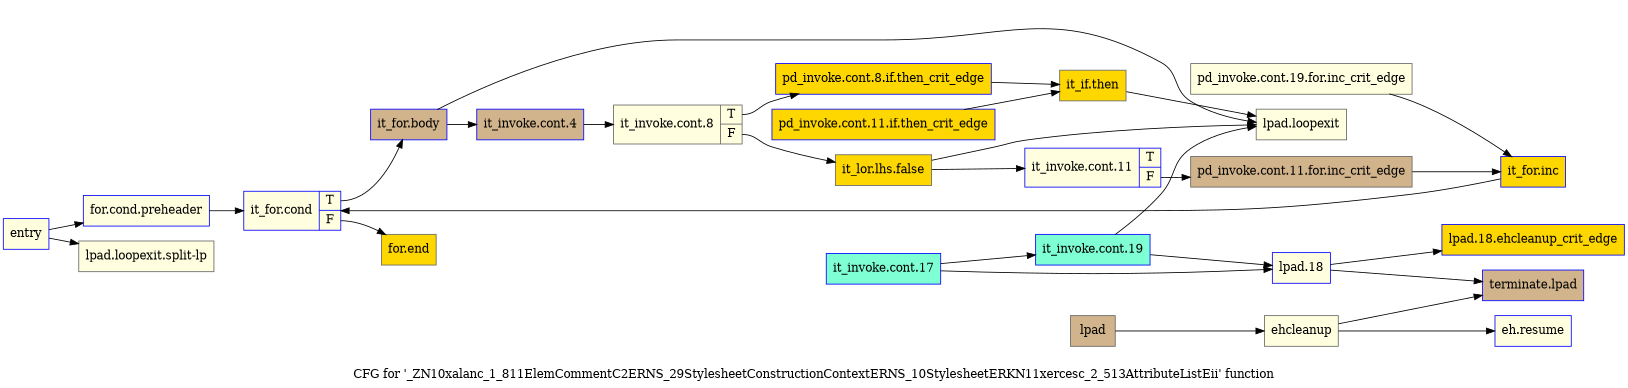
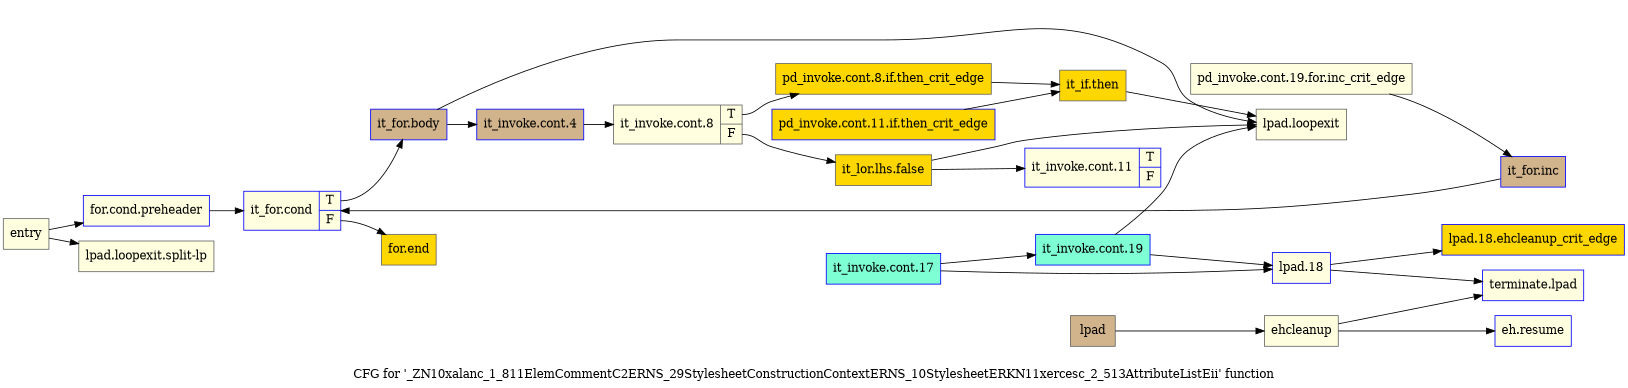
  digraph {
    label="CFG for '_ZN10xalanc_1_811ElemCommentC2ERNS_29StylesheetConstructionContextERNS_10StylesheetERKN11xercesc_2_513AttributeListEii' function"
    rankdir=LR
    node [color=blue fillcolor=lightyellow shape=record style=filled]
-   n1 [label="{entry}"]
+   n1 [color=gray40 label="{entry}"]
    n2 [label="{for.cond.preheader}"]
    n3 [color=gray40 label="{lpad.loopexit.split-lp}"]
    n4 [label="{it_for.cond|{<s0>T|<s1>F}}"]
    n5 [fillcolor=tan label="{it_for.body}"]
    n6 [color=gray40 fillcolor=gold label="{for.end}"]
    n7 [color=gray40 fillcolor=tan label="{lpad}"]
    n8 [color=gray40 label="{ehcleanup}"]
    n9 [fillcolor=tan label="{it_invoke.cont.4}"]
    n10 [color=gray40 label="{lpad.loopexit}"]
    n11 [color=gray40 label="{it_invoke.cont.8|{<s0>T|<s1>F}}"]
-   n12 [fillcolor=gold label="{pd_invoke.cont.8.if.then_crit_edge}"]
+   n12 [color=gray40 fillcolor=gold label="{pd_invoke.cont.8.if.then_crit_edge}"]
    n13 [color=gray40 fillcolor=gold label="{it_lor.lhs.false}"]
    n14 [color=gray40 fillcolor=gold label="{it_if.then}"]
    n15 [label="{it_invoke.cont.11|{<s0>T|<s1>F}}"]
-   n16 [color=gray40 fillcolor=tan label="{pd_invoke.cont.11.for.inc_crit_edge}"]
    n17 [fillcolor=gold label="{pd_invoke.cont.11.if.then_crit_edge}"]
-   n18 [fillcolor=gold label="{it_for.inc}"]
+   n18 [fillcolor=tan label="{it_for.inc}"]
    n19 [fillcolor=aquamarine label="{it_invoke.cont.17}"]
    n20 [fillcolor=aquamarine label="{it_invoke.cont.19}"]
    n21 [label="{lpad.18}"]
    n22 [fillcolor=gold label="{lpad.18.ehcleanup_crit_edge}"]
-   n23 [fillcolor=tan label="{terminate.lpad}"]
+   n23 [label="{terminate.lpad}"]
    n24 [color=gray40 label="{pd_invoke.cont.19.for.inc_crit_edge}"]
    n25 [label="{eh.resume}"]
    n1 -> n2
    n1 -> n3
    n2 -> n4
    n4 -> n5 [tailport=s0]
    n4 -> n6 [tailport=s1]
    n5 -> n9
    n5 -> n10
    n7 -> n8
    n8 -> n23
    n8 -> n25
    n9 -> n11
    n11 -> n12 [tailport=s0]
    n11 -> n13 [tailport=s1]
    n12 -> n14
    n13 -> n10
    n13 -> n15
    n14 -> n10
-   n15 -> n16 [tailport=s1]
-   n16 -> n18
    n17 -> n14
    n18 -> n4
    n19 -> n20
    n19 -> n21
    n20 -> n10
    n20 -> n21
    n21 -> n22
    n21 -> n23
    n24 -> n18
  }
